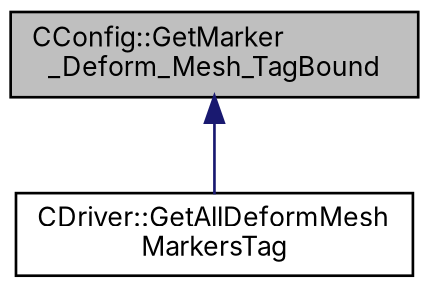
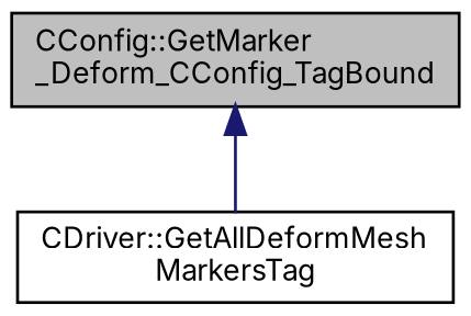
  digraph {
    rankdir=TB
    fontname=Inter
    node [color=black fontname=Inter fontsize=10 shape=record style=filled]
-   n1 [fillcolor=grey75 fontcolor=black height=0.2 label="CConfig::GetMarker\l_Deform_Mesh_TagBound" width=0.4]
+   n1 [fillcolor=grey75 fontcolor=black height=0.2 label="CConfig::GetMarker\l_Deform_CConfig_TagBound" width=0.4]
    n2 [fillcolor=white height=0.2 label="CDriver::GetAllDeformMesh\lMarkersTag" width=0.4]
    n1 -> n2 [color=midnightblue dir=back fontname=Inter fontsize=10 labelfontname=Helvetica labelfontsize=10 style=solid]
  }
